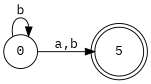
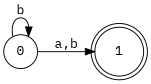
  digraph {
    rankdir=LR
    fontname="IBM Plex Mono"
    node [fontname="IBM Plex Mono"]
    edge [fontname="IBM Plex Mono"]
-   1 [shape=doublecircle label=5]
+   1 [shape=doublecircle]
    0 [shape=circle]
    0 -> 1 [label="a,b"]
    0 -> 0 [label=b]
  }
